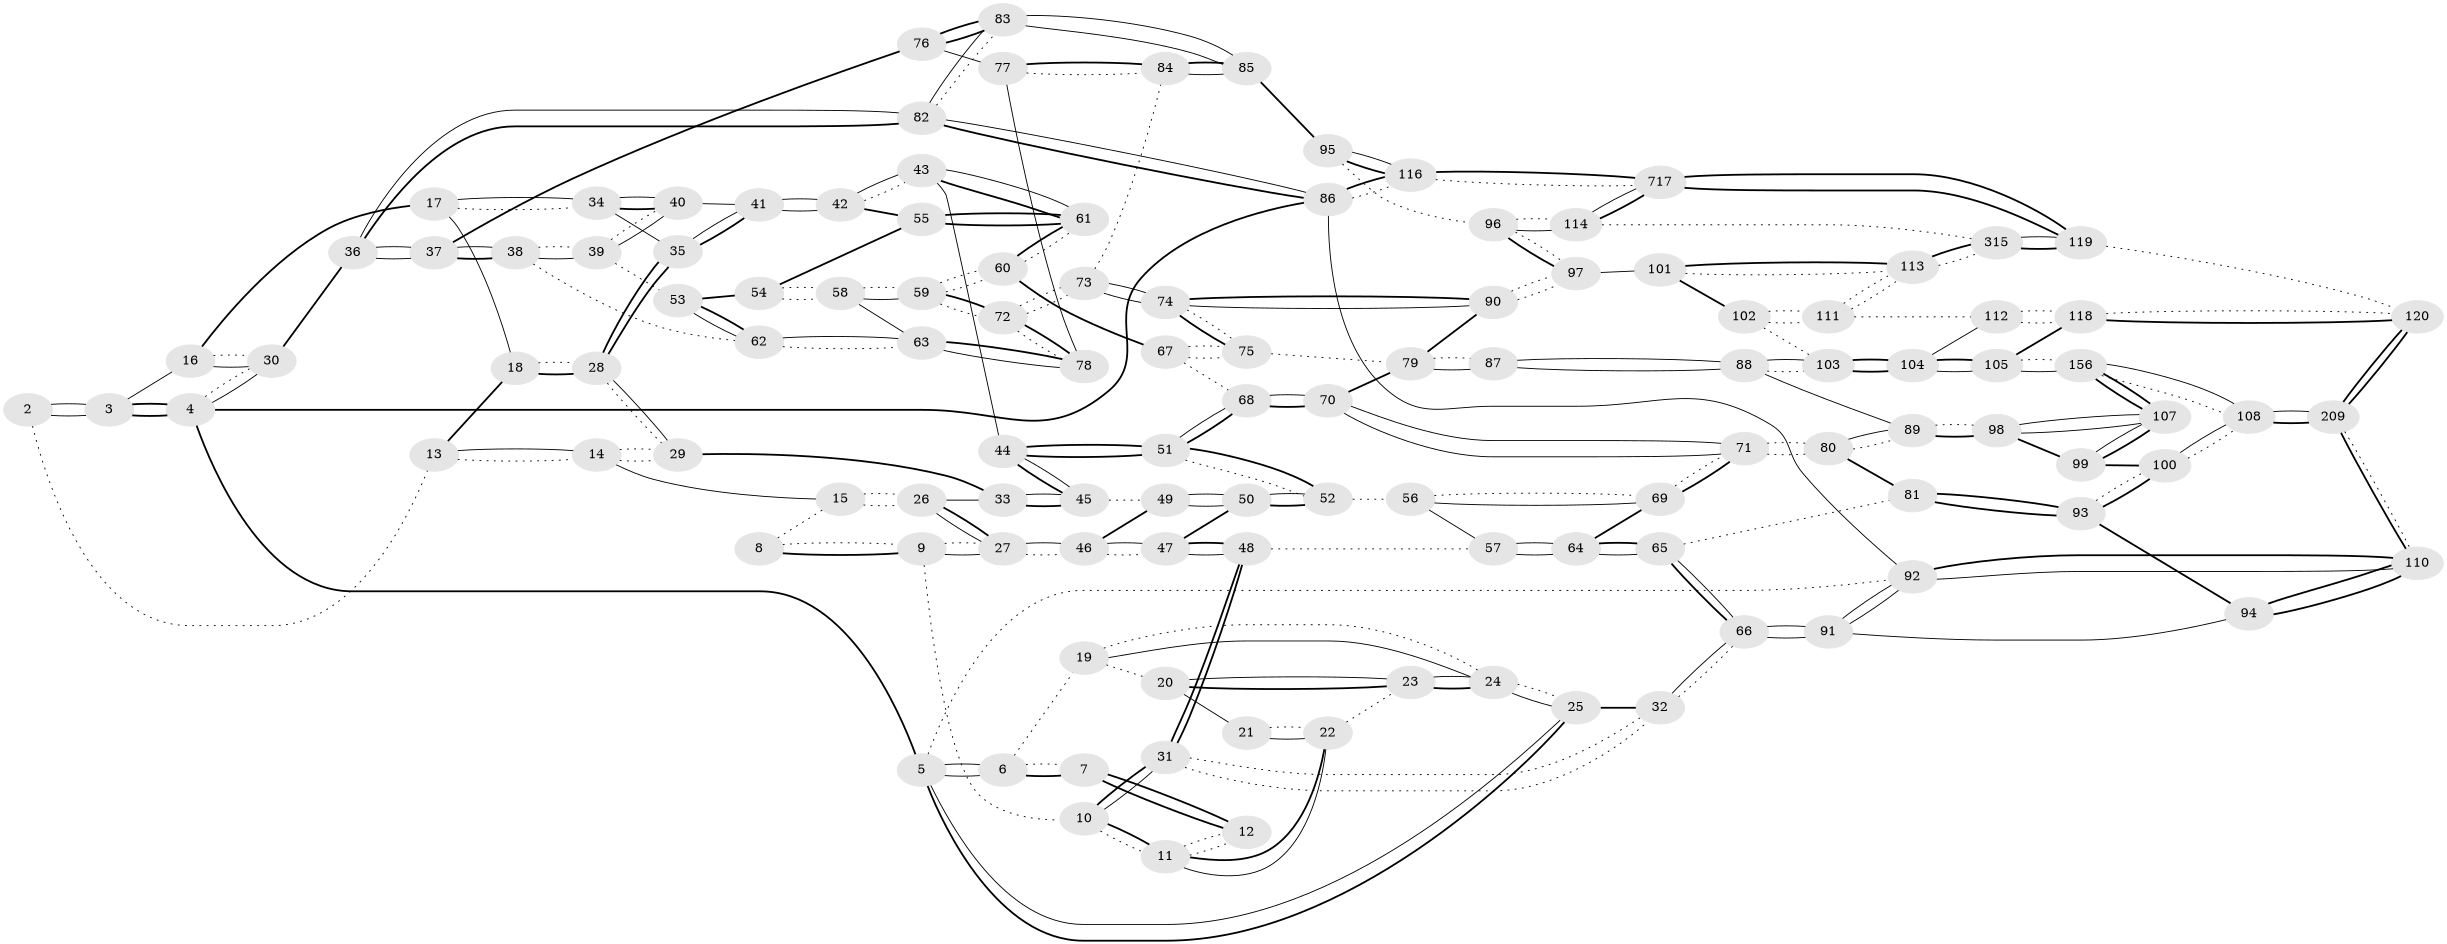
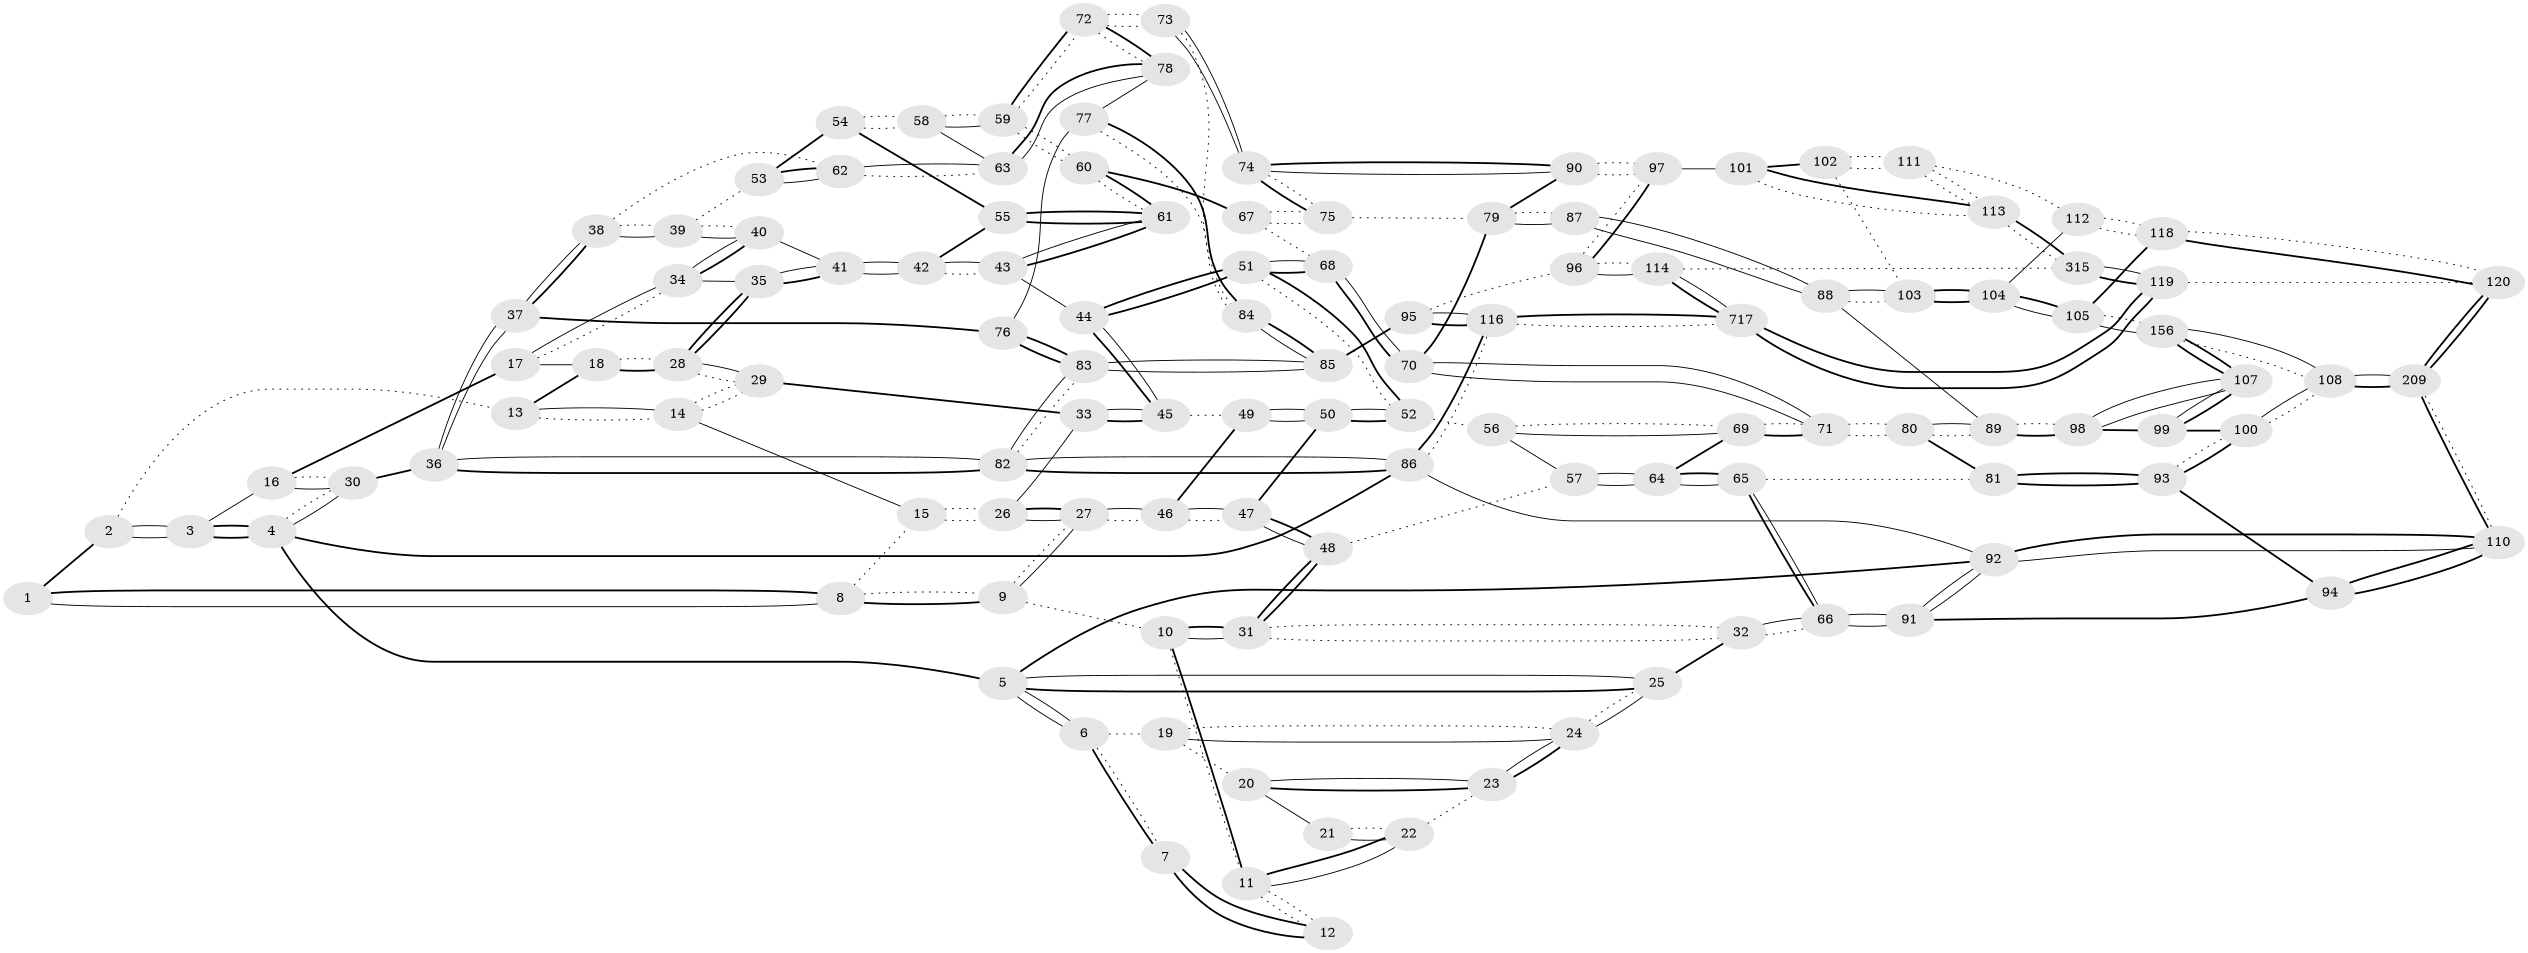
  graph {
    rankdir=LR
    node [color=gray90 style=filled]
    edge [style=bold]
+   1
    2
    8
    3
    13
    9
    15
    4
    16
    14
    18
    5
    30
    86
    17
    6
    25
    92
    36
    116
    7
    19
    32
    110
    12
    20
    24
    10
    27
    26
    11
    31
    46
    22
    48
    23
    29
    28
    33
    34
    35
    40
    21
    66
    45
    49
    47
    41
    37
    82
    57
    91
    42
    38
    76
    83
    39
    62
    77
    53
    63
    54
    43
    55
    44
    61
    51
    52
    68
    50
    64
    56
    70
    69
    58
    59
    71
    65
    60
    72
    78
    67
    73
    75
    81
    93
    94
    79
    80
    90
    87
    89
    74
    84
    85
    97
    88
    98
    100
    95
    96
    n102 [label=717]
    103
    104
    99
    107
    101
    108
    114
    n110 [label=315]
    102
    113
    n113 [label=209]
    111
    112
    105
    n117 [label=156]
    118
    120
    119
+   1 -- 2
+   1 -- 8 [style=solid]
+   1 -- 8
    2 -- 3 [style=solid]
    2 -- 3 [style=solid]
    2 -- 13 [style=dotted]
    8 -- 9
    8 -- 9 [style=dotted]
    8 -- 15 [style=dotted]
    3 -- 4
    3 -- 4
    3 -- 16 [style=solid]
    13 -- 14 [style=dotted]
    13 -- 14 [style=solid]
    13 -- 18
    9 -- 10 [style=dotted]
    9 -- 27 [style=solid]
    9 -- 27 [style=dotted]
    15 -- 26 [style=dotted]
    15 -- 26 [style=dotted]
    4 -- 5
    4 -- 30 [style=solid]
    4 -- 30 [style=dotted]
    4 -- 86
    16 -- 30 [style=solid]
    16 -- 30 [style=dotted]
    16 -- 17
    14 -- 15 [style=solid]
    14 -- 29 [style=dotted]
    14 -- 29 [style=dotted]
    18 -- 28
    18 -- 28 [style=dotted]
    5 -- 6 [style=solid]
    5 -- 6 [style=solid]
    5 -- 25
    5 -- 25 [style=solid]
-   5 -- 92 [style=dotted]
+   5 -- 92
    30 -- 36
    86 -- 92 [style=solid]
    86 -- 116 [style=dotted]
    86 -- 116
    17 -- 18 [style=solid]
    17 -- 34 [style=dotted]
    17 -- 34 [style=solid]
    6 -- 7
    6 -- 7 [style=dotted]
    6 -- 19 [style=dotted]
    25 -- 32
    92 -- 110 [style=solid]
    92 -- 110
    36 -- 37 [style=solid]
    36 -- 37 [style=solid]
    36 -- 82
    36 -- 82 [style=solid]
    116 -- n102 [style=dotted]
    116 -- n102
    7 -- 12
    7 -- 12
    19 -- 20 [style=dotted]
    19 -- 24 [style=solid]
    19 -- 24 [style=dotted]
    32 -- 66 [style=dotted]
    32 -- 66 [style=solid]
    20 -- 23
    20 -- 23 [style=solid]
    20 -- 21 [style=solid]
    24 -- 25 [style=solid]
    24 -- 25 [style=dotted]
    10 -- 11 [style=dotted]
    10 -- 11
    10 -- 31 [style=solid]
    10 -- 31
    27 -- 46 [style=dotted]
    27 -- 46 [style=solid]
    26 -- 27 [style=solid]
    26 -- 27
    26 -- 33 [style=solid]
    11 -- 12 [style=dotted]
    11 -- 12 [style=dotted]
    11 -- 22 [style=solid]
    11 -- 22
    31 -- 32 [style=dotted]
    31 -- 32 [style=dotted]
    31 -- 48
    31 -- 48
    46 -- 49
    46 -- 47 [style=dotted]
    46 -- 47 [style=solid]
    22 -- 23 [style=dotted]
    48 -- 57 [style=dotted]
    23 -- 24
    23 -- 24 [style=solid]
    29 -- 33
    28 -- 29 [style=dotted]
    28 -- 29 [style=solid]
    28 -- 35
    28 -- 35
    33 -- 45
    33 -- 45 [style=solid]
    34 -- 35 [style=solid]
    34 -- 40
    34 -- 40 [style=solid]
    35 -- 41
    35 -- 41 [style=solid]
    40 -- 41 [style=solid]
    21 -- 22 [style=solid]
    21 -- 22 [style=dotted]
    66 -- 91 [style=solid]
    66 -- 91 [style=solid]
    45 -- 49 [style=dotted]
    49 -- 50 [style=solid]
    49 -- 50 [style=solid]
    47 -- 48 [style=solid]
    47 -- 48
    47 -- 50
    41 -- 42 [style=solid]
    41 -- 42 [style=solid]
    37 -- 38
    37 -- 38 [style=solid]
    37 -- 76
    82 -- 86
    82 -- 86 [style=solid]
    82 -- 83 [style=dotted]
    82 -- 83 [style=solid]
    57 -- 64 [style=solid]
    57 -- 64 [style=solid]
    91 -- 92 [style=solid]
    91 -- 92 [style=solid]
-   91 -- 94 [style=solid]
+   91 -- 94
    42 -- 43 [style=dotted]
    42 -- 43 [style=solid]
    42 -- 55
    38 -- 39 [style=solid]
    38 -- 39 [style=dotted]
    38 -- 62 [style=dotted]
    76 -- 83
    76 -- 83
    76 -- 77 [style=solid]
    83 -- 85 [style=solid]
    83 -- 85 [style=solid]
    39 -- 40 [style=solid]
    39 -- 40 [style=dotted]
    39 -- 53 [style=dotted]
    62 -- 63 [style=dotted]
    62 -- 63 [style=solid]
    77 -- 78 [style=solid]
    77 -- 84 [style=dotted]
    77 -- 84
    53 -- 62 [style=solid]
    53 -- 62
    53 -- 54
    63 -- 78 [style=solid]
    63 -- 78
    54 -- 55
    54 -- 58 [style=dotted]
    54 -- 58 [style=dotted]
    43 -- 44 [style=solid]
    43 -- 61
    43 -- 61 [style=solid]
    55 -- 61
    55 -- 61
    44 -- 45
    44 -- 45 [style=solid]
    44 -- 51
    44 -- 51
    51 -- 52 [style=dotted]
    51 -- 52
    51 -- 68
    51 -- 68 [style=solid]
    52 -- 56 [style=dotted]
    68 -- 70
    68 -- 70 [style=solid]
    50 -- 52
    50 -- 52 [style=solid]
    64 -- 69
    64 -- 65 [style=solid]
    64 -- 65
    56 -- 57 [style=solid]
    56 -- 69 [style=solid]
    56 -- 69 [style=dotted]
    70 -- 71 [style=solid]
    70 -- 71 [style=solid]
    70 -- 79
    69 -- 71
    69 -- 71 [style=dotted]
    58 -- 63 [style=solid]
    58 -- 59 [style=solid]
    58 -- 59 [style=dotted]
    59 -- 60 [style=dotted]
    59 -- 60 [style=dotted]
    59 -- 72 [style=dotted]
    59 -- 72
    71 -- 80 [style=dotted]
    71 -- 80 [style=dotted]
    65 -- 66
    65 -- 66 [style=solid]
    65 -- 81 [style=dotted]
    60 -- 61 [style=dotted]
    60 -- 61
    60 -- 67
    72 -- 78 [style=dotted]
    72 -- 78
    72 -- 73 [style=dotted]
    72 -- 73 [style=dotted]
    67 -- 68 [style=dotted]
    67 -- 75 [style=dotted]
    67 -- 75 [style=dotted]
    73 -- 74 [style=solid]
    73 -- 74 [style=solid]
    73 -- 84 [style=dotted]
    75 -- 79 [style=dotted]
    81 -- 93
    81 -- 93
    93 -- 94
    93 -- 100
    93 -- 100 [style=dotted]
    94 -- 110
    94 -- 110
    79 -- 90
    79 -- 87 [style=solid]
    79 -- 87 [style=dotted]
    80 -- 81
    80 -- 89 [style=dotted]
    80 -- 89 [style=solid]
    90 -- 97 [style=dotted]
    90 -- 97 [style=dotted]
    87 -- 88 [style=solid]
    87 -- 88 [style=solid]
    89 -- 98
    89 -- 98 [style=dotted]
    74 -- 75
    74 -- 75 [style=dotted]
    74 -- 90 [style=solid]
    74 -- 90
    84 -- 85 [style=solid]
    84 -- 85
    85 -- 95
    97 -- 101 [style=solid]
    88 -- 89 [style=solid]
    88 -- 103 [style=dotted]
    88 -- 103 [style=solid]
    98 -- 99
    98 -- 107 [style=solid]
    98 -- 107 [style=solid]
    100 -- 108 [style=dotted]
    100 -- 108 [style=solid]
    95 -- 116
    95 -- 116 [style=solid]
    95 -- 96 [style=dotted]
    96 -- 97
    96 -- 97 [style=dotted]
    96 -- 114 [style=solid]
    96 -- 114 [style=dotted]
    n102 -- 119
    n102 -- 119
    103 -- 104
    103 -- 104
    104 -- 112 [style=solid]
    104 -- 105 [style=solid]
    104 -- 105
    99 -- 100
    99 -- 107
    99 -- 107 [style=solid]
    101 -- 102
    101 -- 113 [style=dotted]
    101 -- 113
    108 -- n113
    108 -- n113 [style=solid]
    114 -- n102
    114 -- n102 [style=solid]
    114 -- n110 [style=dotted]
    n110 -- 119
    n110 -- 119 [style=solid]
    102 -- 103 [style=dotted]
    102 -- 111 [style=dotted]
    102 -- 111 [style=dotted]
    113 -- n110 [style=dotted]
    113 -- n110
    n113 -- 110
    n113 -- 110 [style=dotted]
    n113 -- 120
    n113 -- 120
    111 -- 113 [style=dotted]
    111 -- 113 [style=dotted]
    111 -- 112 [style=dotted]
    112 -- 118 [style=dotted]
    112 -- 118 [style=dotted]
    105 -- n117 [style=solid]
    105 -- n117 [style=dotted]
    105 -- 118
    n117 -- 107
    n117 -- 107
    n117 -- 108 [style=dotted]
    n117 -- 108 [style=solid]
    118 -- 120
    118 -- 120 [style=dotted]
    119 -- 120 [style=dotted]
  }
